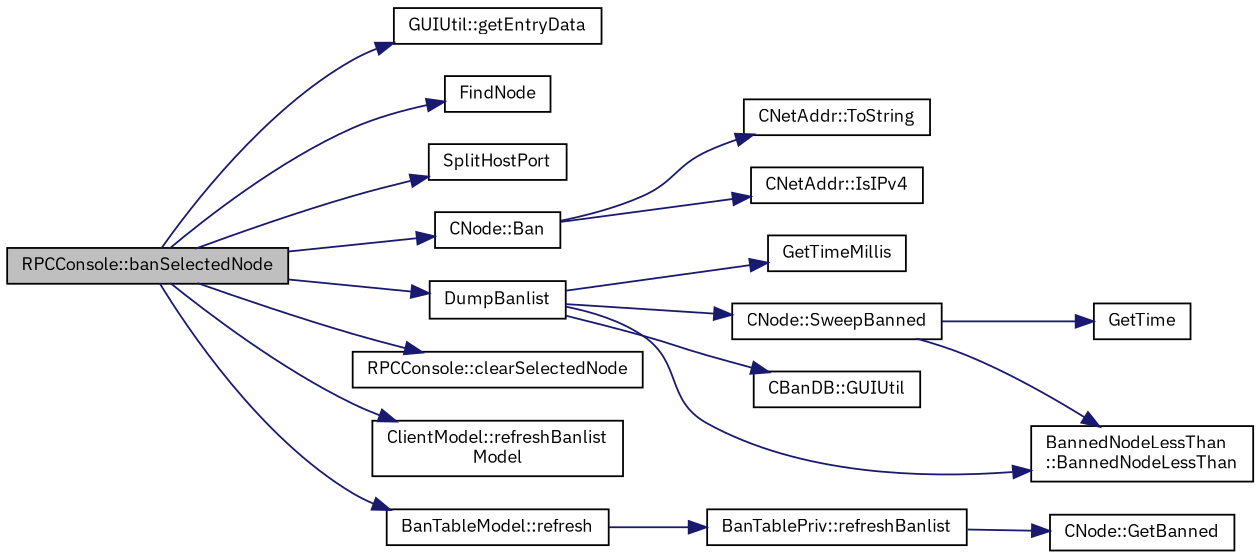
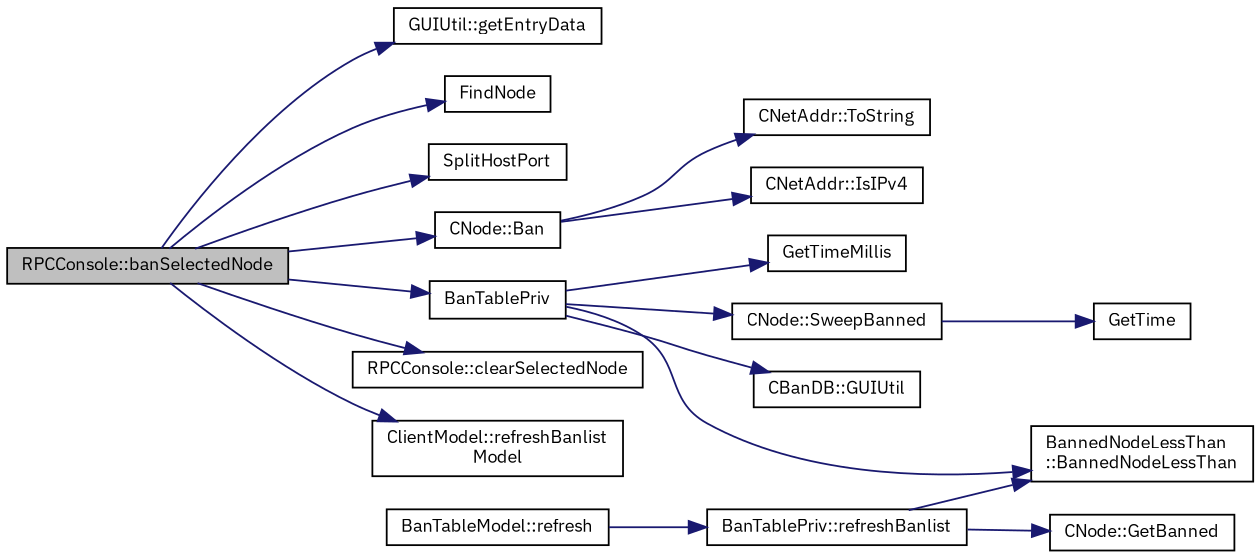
  digraph {
    fontname="IBM Plex Sans"
    rankdir=LR
    node [color=black fillcolor=white fontname="IBM Plex Sans" fontsize=10 shape=record style=filled]
    edge [color=midnightblue fontname="IBM Plex Sans" fontsize=10 labelfontname=Helvetica labelfontsize=10 style=solid]
    n1 [fillcolor=grey75 fontcolor=black height=0.2 label="RPCConsole::banSelectedNode" width=0.4]
    n2 [height=0.2 label="GUIUtil::getEntryData" width=0.4]
    n3 [height=0.2 label=FindNode width=0.4]
    n4 [height=0.2 label=SplitHostPort width=0.4]
    n5 [height=0.2 label="CNode::Ban" width=0.4]
-   n6 [height=0.2 label=DumpBanlist width=0.4]
+   n6 [height=0.2 label=BanTablePriv width=0.4]
    n7 [height=0.2 label="RPCConsole::clearSelectedNode" width=0.4]
    n8 [height=0.2 label="ClientModel::refreshBanlist\lModel" width=0.4]
    n9 [height=0.2 label="BanTableModel::refresh" width=0.4]
    n10 [height=0.2 label="CNetAddr::ToString" width=0.4]
    n11 [height=0.2 label="CNetAddr::IsIPv4" width=0.4]
    n12 [height=0.2 label=GetTimeMillis width=0.4]
    n13 [height=0.2 label="CNode::SweepBanned" width=0.4]
    n14 [height=0.2 label="CBanDB::GUIUtil" width=0.4]
    n15 [height=0.2 label="BannedNodeLessThan\l::BannedNodeLessThan" width=0.4]
    n16 [height=0.2 label="BanTablePriv::refreshBanlist" width=0.4]
    n17 [height=0.2 label=GetTime width=0.4]
    n18 [height=0.2 label="CNode::GetBanned" width=0.4]
    n1 -> n2
    n1 -> n3
    n1 -> n4
    n1 -> n5
    n1 -> n6
    n1 -> n7
    n1 -> n8
-   n1 -> n9
    n5 -> n10
    n5 -> n11
    n6 -> n12
    n6 -> n13
    n6 -> n14
    n6 -> n15
    n9 -> n16
    n13 -> n17
-   n13 -> n15
+   n16 -> n15
    n16 -> n18
  }
